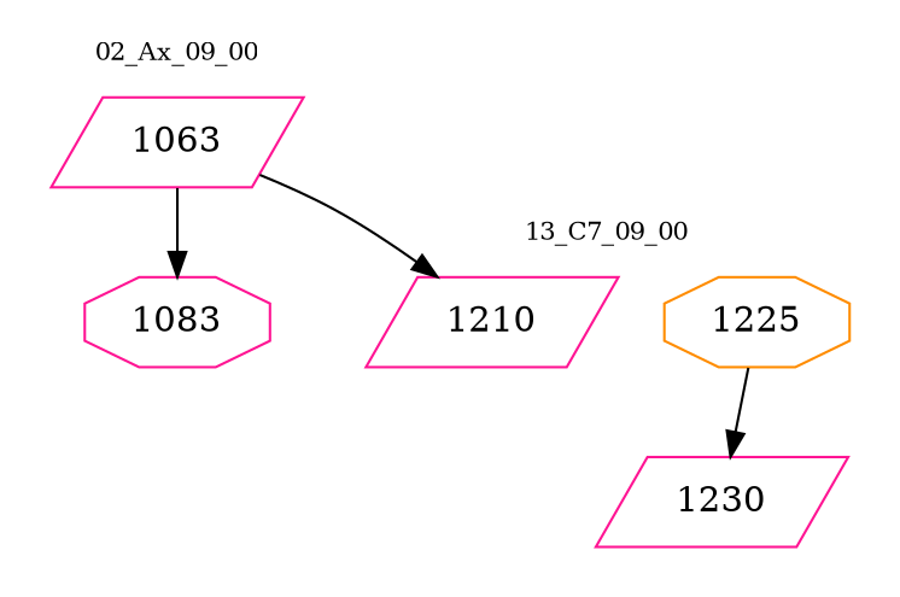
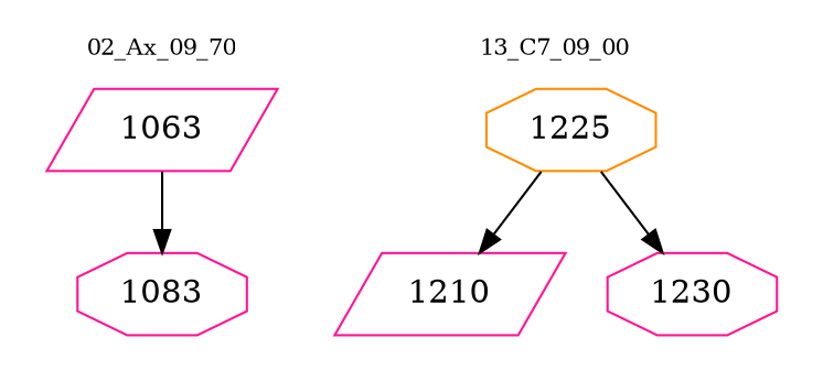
  digraph {
    node [color=deeppink shape=parallelogram]
    edge [color=black]
    n1 [label=1063]
    n2 [label=1083 shape=octagon]
    n3 [color=darkorange label=1225 shape=octagon]
    n4 [label=1210]
-   n5 [label=1230]
+   n5 [label=1230 shape=octagon]
    subgraph cluster_1 {
      color=white
      fontsize=10
-     label="02_Ax_09_00"
+     label="02_Ax_09_70"
      n1
      n2
    }
    subgraph cluster_2 {
      color=white
      fontsize=10
      label="13_C7_09_00"
      n3
      n4
      n5
    }
    n1 -> n2
-   n1 -> n4
+   n3 -> n4
    n3 -> n5
  }
